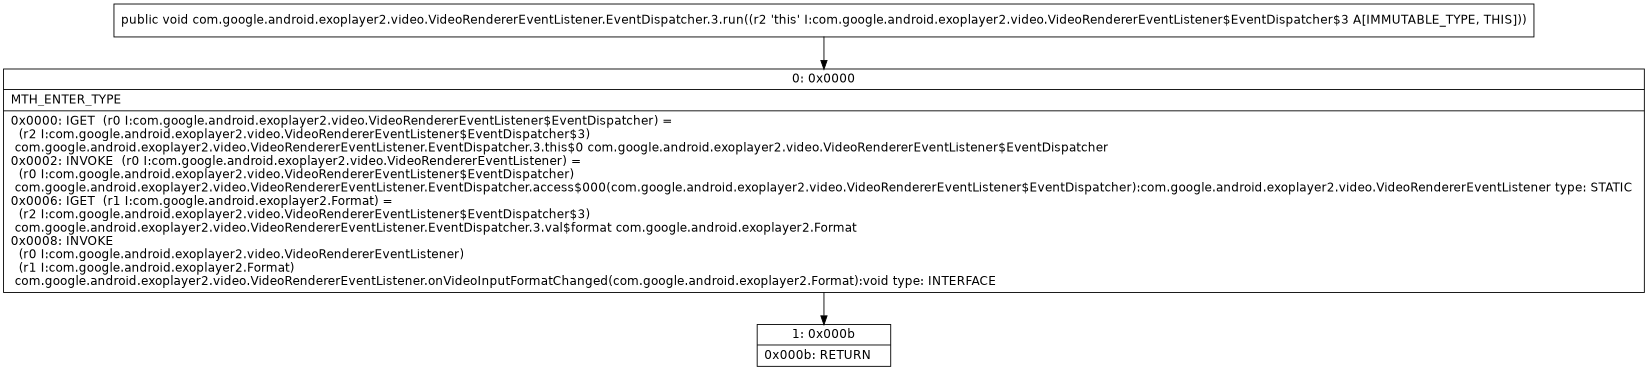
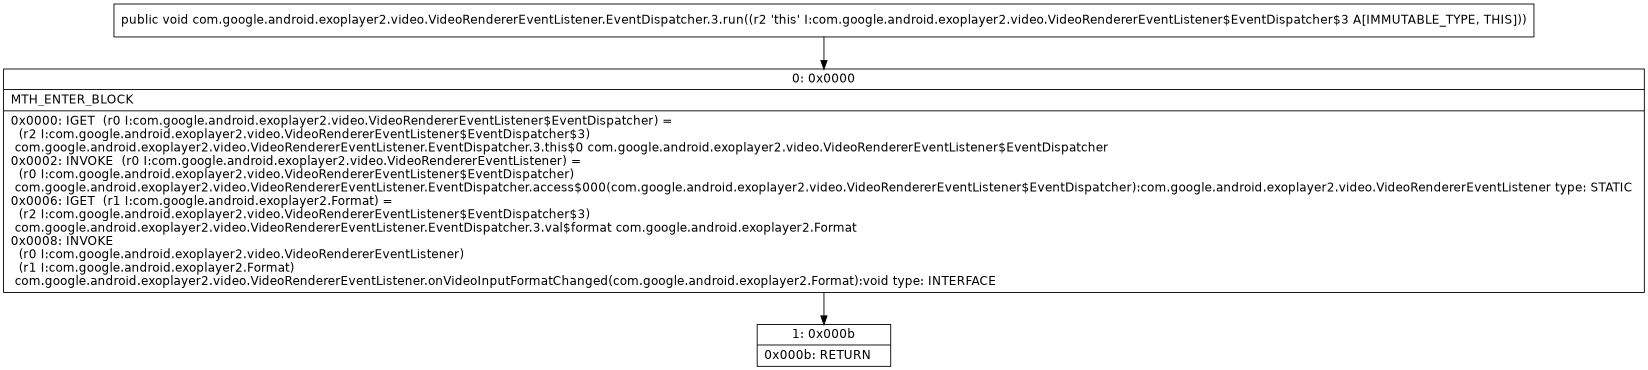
  digraph {
    fontname="DejaVu Sans"
    node [shape=record fontname="DejaVu Sans"]
    edge [fontname="DejaVu Sans"]
-   n1 [label="{0\:\ 0x0000|MTH_ENTER_TYPE\l|0x0000: IGET  (r0 I:com.google.android.exoplayer2.video.VideoRendererEventListener$EventDispatcher) = \l  (r2 I:com.google.android.exoplayer2.video.VideoRendererEventListener$EventDispatcher$3)\l com.google.android.exoplayer2.video.VideoRendererEventListener.EventDispatcher.3.this$0 com.google.android.exoplayer2.video.VideoRendererEventListener$EventDispatcher \l0x0002: INVOKE  (r0 I:com.google.android.exoplayer2.video.VideoRendererEventListener) = \l  (r0 I:com.google.android.exoplayer2.video.VideoRendererEventListener$EventDispatcher)\l com.google.android.exoplayer2.video.VideoRendererEventListener.EventDispatcher.access$000(com.google.android.exoplayer2.video.VideoRendererEventListener$EventDispatcher):com.google.android.exoplayer2.video.VideoRendererEventListener type: STATIC \l0x0006: IGET  (r1 I:com.google.android.exoplayer2.Format) = \l  (r2 I:com.google.android.exoplayer2.video.VideoRendererEventListener$EventDispatcher$3)\l com.google.android.exoplayer2.video.VideoRendererEventListener.EventDispatcher.3.val$format com.google.android.exoplayer2.Format \l0x0008: INVOKE  \l  (r0 I:com.google.android.exoplayer2.video.VideoRendererEventListener)\l  (r1 I:com.google.android.exoplayer2.Format)\l com.google.android.exoplayer2.video.VideoRendererEventListener.onVideoInputFormatChanged(com.google.android.exoplayer2.Format):void type: INTERFACE \l}"]
+   n1 [label="{0\:\ 0x0000|MTH_ENTER_BLOCK\l|0x0000: IGET  (r0 I:com.google.android.exoplayer2.video.VideoRendererEventListener$EventDispatcher) = \l  (r2 I:com.google.android.exoplayer2.video.VideoRendererEventListener$EventDispatcher$3)\l com.google.android.exoplayer2.video.VideoRendererEventListener.EventDispatcher.3.this$0 com.google.android.exoplayer2.video.VideoRendererEventListener$EventDispatcher \l0x0002: INVOKE  (r0 I:com.google.android.exoplayer2.video.VideoRendererEventListener) = \l  (r0 I:com.google.android.exoplayer2.video.VideoRendererEventListener$EventDispatcher)\l com.google.android.exoplayer2.video.VideoRendererEventListener.EventDispatcher.access$000(com.google.android.exoplayer2.video.VideoRendererEventListener$EventDispatcher):com.google.android.exoplayer2.video.VideoRendererEventListener type: STATIC \l0x0006: IGET  (r1 I:com.google.android.exoplayer2.Format) = \l  (r2 I:com.google.android.exoplayer2.video.VideoRendererEventListener$EventDispatcher$3)\l com.google.android.exoplayer2.video.VideoRendererEventListener.EventDispatcher.3.val$format com.google.android.exoplayer2.Format \l0x0008: INVOKE  \l  (r0 I:com.google.android.exoplayer2.video.VideoRendererEventListener)\l  (r1 I:com.google.android.exoplayer2.Format)\l com.google.android.exoplayer2.video.VideoRendererEventListener.onVideoInputFormatChanged(com.google.android.exoplayer2.Format):void type: INTERFACE \l}"]
    n2 [label="{1\:\ 0x000b|0x000b: RETURN   \l}"]
    n3 [label="{public void com.google.android.exoplayer2.video.VideoRendererEventListener.EventDispatcher.3.run((r2 'this' I:com.google.android.exoplayer2.video.VideoRendererEventListener$EventDispatcher$3 A[IMMUTABLE_TYPE, THIS])) }"]
    n1 -> n2
    n3 -> n1
  }
